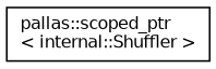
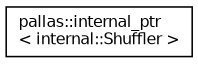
  digraph {
    rankdir=LR
-   n1 [color=black fillcolor=white fontname=Helvetica fontsize=10 height=0.2 label="pallas::scoped_ptr\l\< internal::Shuffler \>" shape=record style=filled width=0.4]
+   n1 [color=black fillcolor=white fontname=Helvetica fontsize=10 height=0.2 label="pallas::internal_ptr\l\< internal::Shuffler \>" shape=record style=filled width=0.4]
  }
